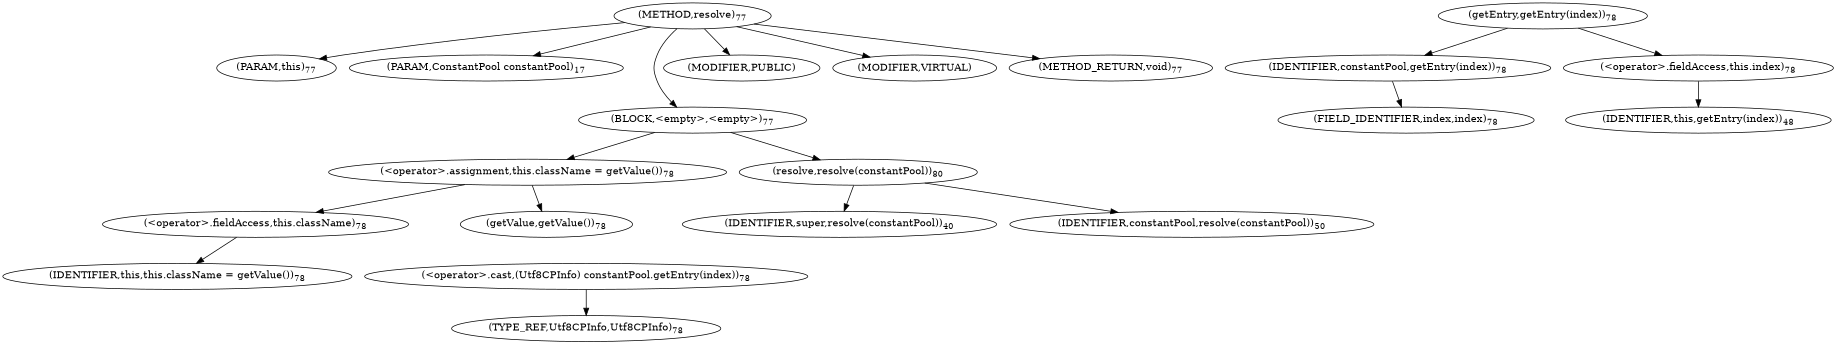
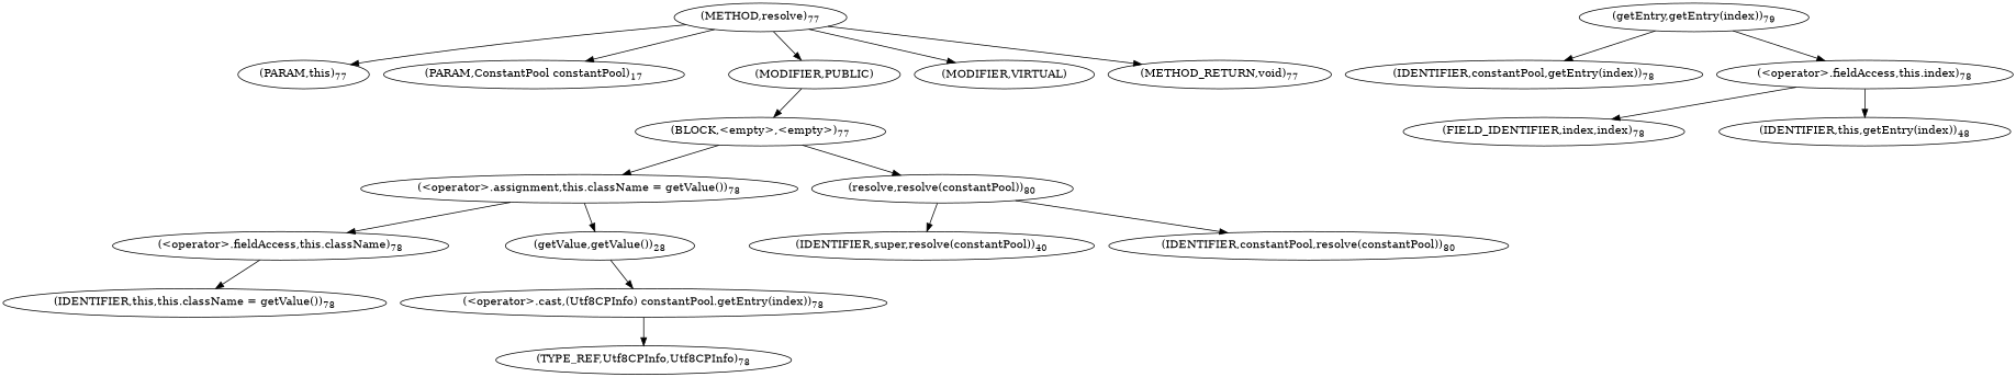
  digraph {
    n1 [label=<(METHOD,resolve)<SUB>77</SUB>>]
    n2 [label=<(PARAM,this)<SUB>77</SUB>>]
    n3 [label=<(PARAM,ConstantPool constantPool)<SUB>17</SUB>>]
    n4 [label=<(BLOCK,&lt;empty&gt;,&lt;empty&gt;)<SUB>77</SUB>>]
    n5 [label=<(MODIFIER,PUBLIC)>]
    n6 [label=<(MODIFIER,VIRTUAL)>]
    n7 [label=<(METHOD_RETURN,void)<SUB>77</SUB>>]
    n8 [label=<(&lt;operator&gt;.assignment,this.className = getValue())<SUB>78</SUB>>]
    n9 [label=<(resolve,resolve(constantPool))<SUB>80</SUB>>]
    n10 [label=<(&lt;operator&gt;.fieldAccess,this.className)<SUB>78</SUB>>]
-   n11 [label=<(getValue,getValue())<SUB>78</SUB>>]
+   n11 [label=<(getValue,getValue())<SUB>28</SUB>>]
    n12 [label=<(IDENTIFIER,super,resolve(constantPool))<SUB>40</SUB>>]
-   n13 [label=<(IDENTIFIER,constantPool,resolve(constantPool))<SUB>50</SUB>>]
+   n13 [label=<(IDENTIFIER,constantPool,resolve(constantPool))<SUB>80</SUB>>]
    n14 [label=<(IDENTIFIER,this,this.className = getValue())<SUB>78</SUB>>]
    n15 [label=<(&lt;operator&gt;.cast,(Utf8CPInfo) constantPool.getEntry(index))<SUB>78</SUB>>]
    n16 [label=<(TYPE_REF,Utf8CPInfo,Utf8CPInfo)<SUB>78</SUB>>]
-   n17 [label=<(getEntry,getEntry(index))<SUB>78</SUB>>]
+   n17 [label=<(getEntry,getEntry(index))<SUB>79</SUB>>]
    n18 [label=<(IDENTIFIER,constantPool,getEntry(index))<SUB>78</SUB>>]
    n19 [label=<(&lt;operator&gt;.fieldAccess,this.index)<SUB>78</SUB>>]
    n20 [label=<(IDENTIFIER,this,getEntry(index))<SUB>48</SUB>>]
    n21 [label=<(FIELD_IDENTIFIER,index,index)<SUB>78</SUB>>]
    n1 -> n2
    n1 -> n3
-   n1 -> n4
+   n5 -> n4
    n1 -> n5
    n1 -> n6
    n1 -> n7
    n4 -> n8
    n4 -> n9
    n8 -> n10
    n8 -> n11
    n9 -> n12
    n9 -> n13
    n10 -> n14
+   n11 -> n15
    n15 -> n16
    n17 -> n18
    n17 -> n19
    n19 -> n20
-   n18 -> n21
+   n19 -> n21
  }
